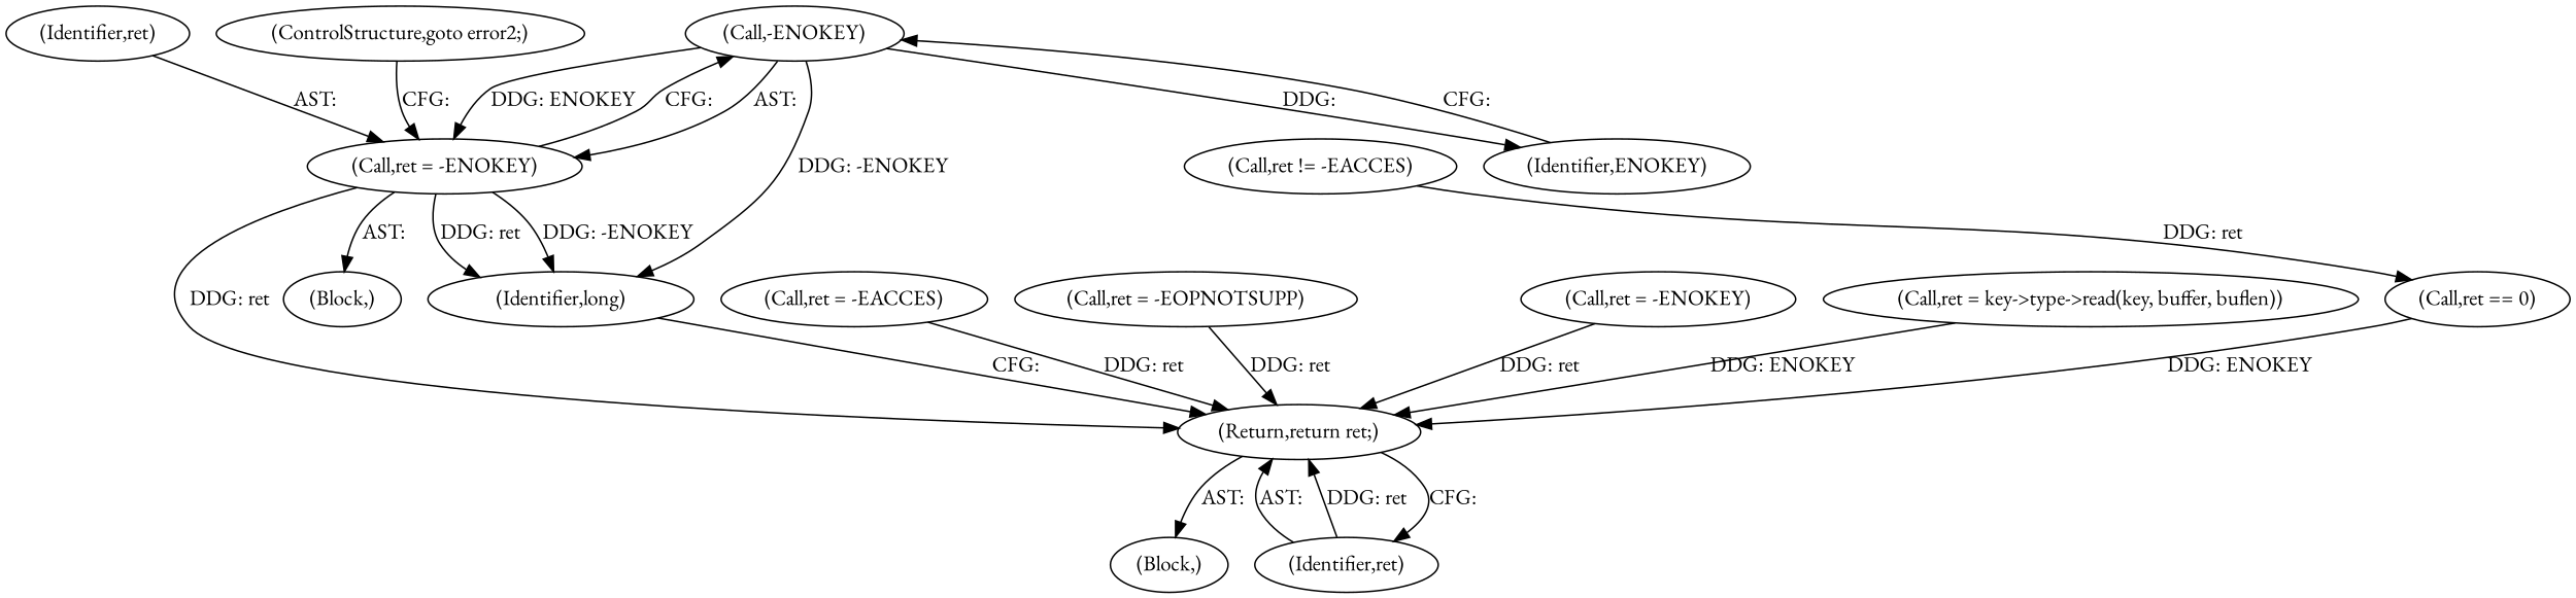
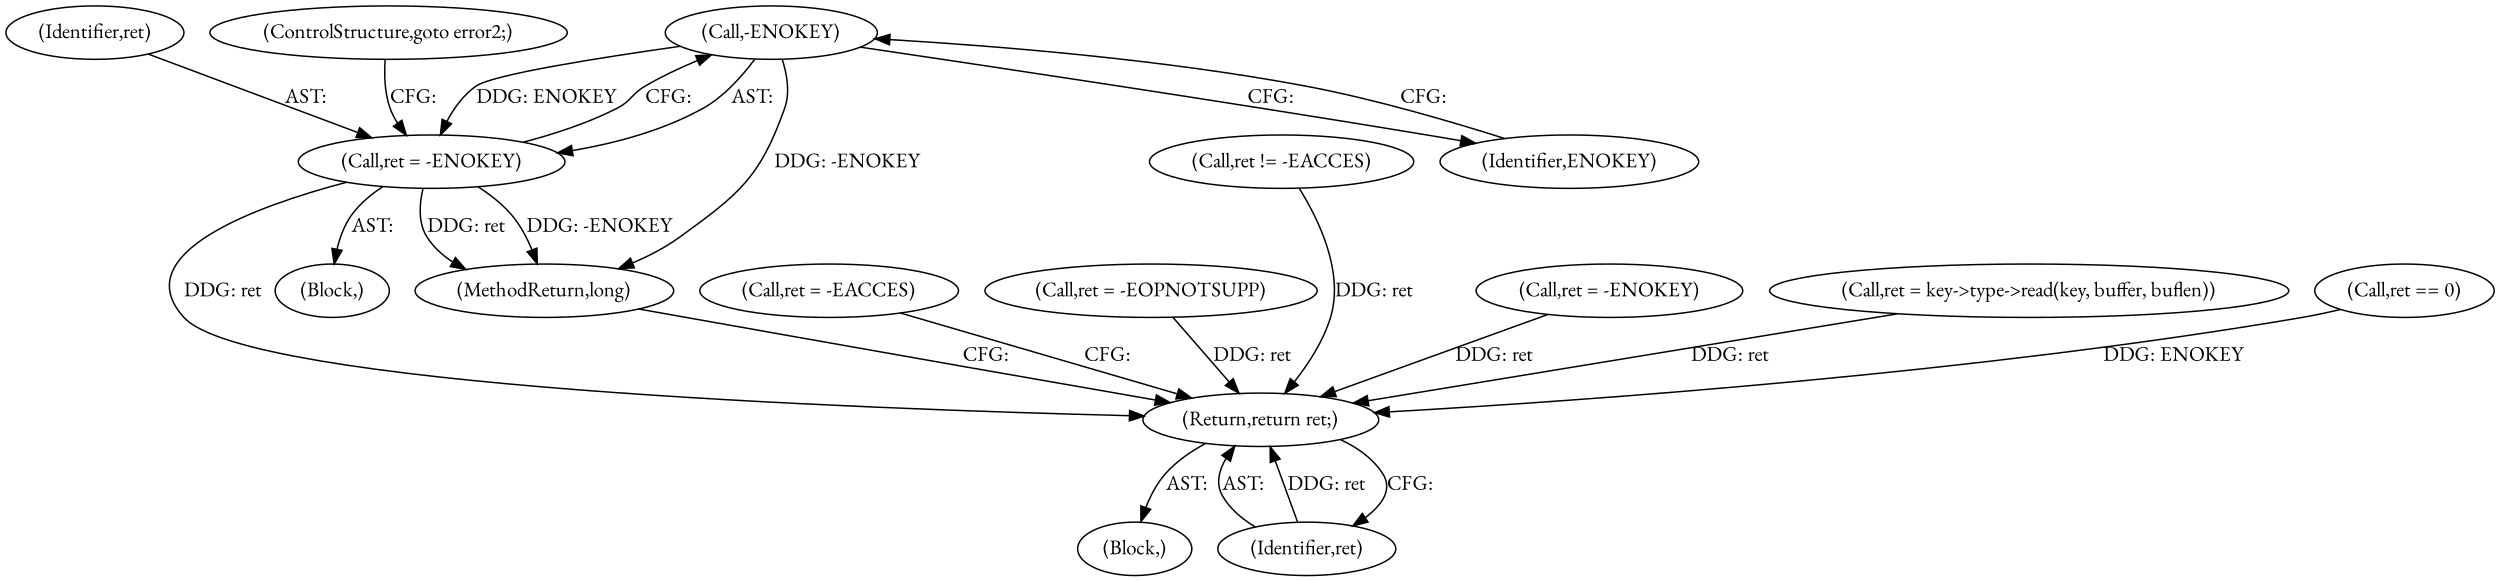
  digraph {
    fontname="EB Garamond"
    node [fontname="EB Garamond"]
    edge [fontname="EB Garamond"]
    n1 [label="(Call,-ENOKEY)"]
    n2 [label="(Call,ret = -ENOKEY)"]
-   n3 [label="(Identifier,long)"]
+   n3 [label="(MethodReturn,long)"]
    n4 [label="(Identifier,ENOKEY)"]
    n5 [label="(Return,return ret;)"]
    n6 [label="(Block,)"]
    n7 [label="(Block,)"]
    n8 [label="(Identifier,ret)"]
    n9 [label="(Call,ret != -EACCES)"]
    n10 [label="(Call,ret = -EACCES)"]
    n11 [label="(Call,ret = -EOPNOTSUPP)"]
    n12 [label="(Call,ret == 0)"]
    n13 [label="(Call,ret = -ENOKEY)"]
    n14 [label="(Identifier,ret)"]
    n15 [label="(Call,ret = key->type->read(key, buffer, buflen))"]
    n16 [label="(ControlStructure,goto error2;)"]
    n1 -> n2 [label="AST: "]
    n1 -> n2 [label="DDG: ENOKEY"]
    n1 -> n3 [label="DDG: -ENOKEY"]
-   n1 -> n4 [label="DDG: "]
+   n1 -> n4 [label="CFG: "]
    n2 -> n1 [label="CFG: "]
    n2 -> n3 [label="DDG: -ENOKEY"]
    n2 -> n3 [label="DDG: ret"]
    n2 -> n5 [label="DDG: ret"]
    n2 -> n6 [label="AST: "]
    n3 -> n5 [label="CFG: "]
    n4 -> n1 [label="CFG: "]
    n5 -> n7 [label="AST: "]
    n5 -> n8 [label="CFG: "]
    n8 -> n5 [label="AST: "]
    n8 -> n5 [label="DDG: ret"]
-   n9 -> n12 [label="DDG: ret"]
-   n10 -> n5 [label="DDG: ret"]
+   n9 -> n5 [label="DDG: ret"]
+   n10 -> n5 [label="CFG: "]
    n11 -> n5 [label="DDG: ret"]
    n12 -> n5 [label="DDG: ENOKEY"]
    n13 -> n5 [label="DDG: ret"]
    n14 -> n2 [label="AST: "]
-   n15 -> n5 [label="DDG: ENOKEY"]
+   n15 -> n5 [label="DDG: ret"]
    n16 -> n2 [label="CFG: "]
  }
